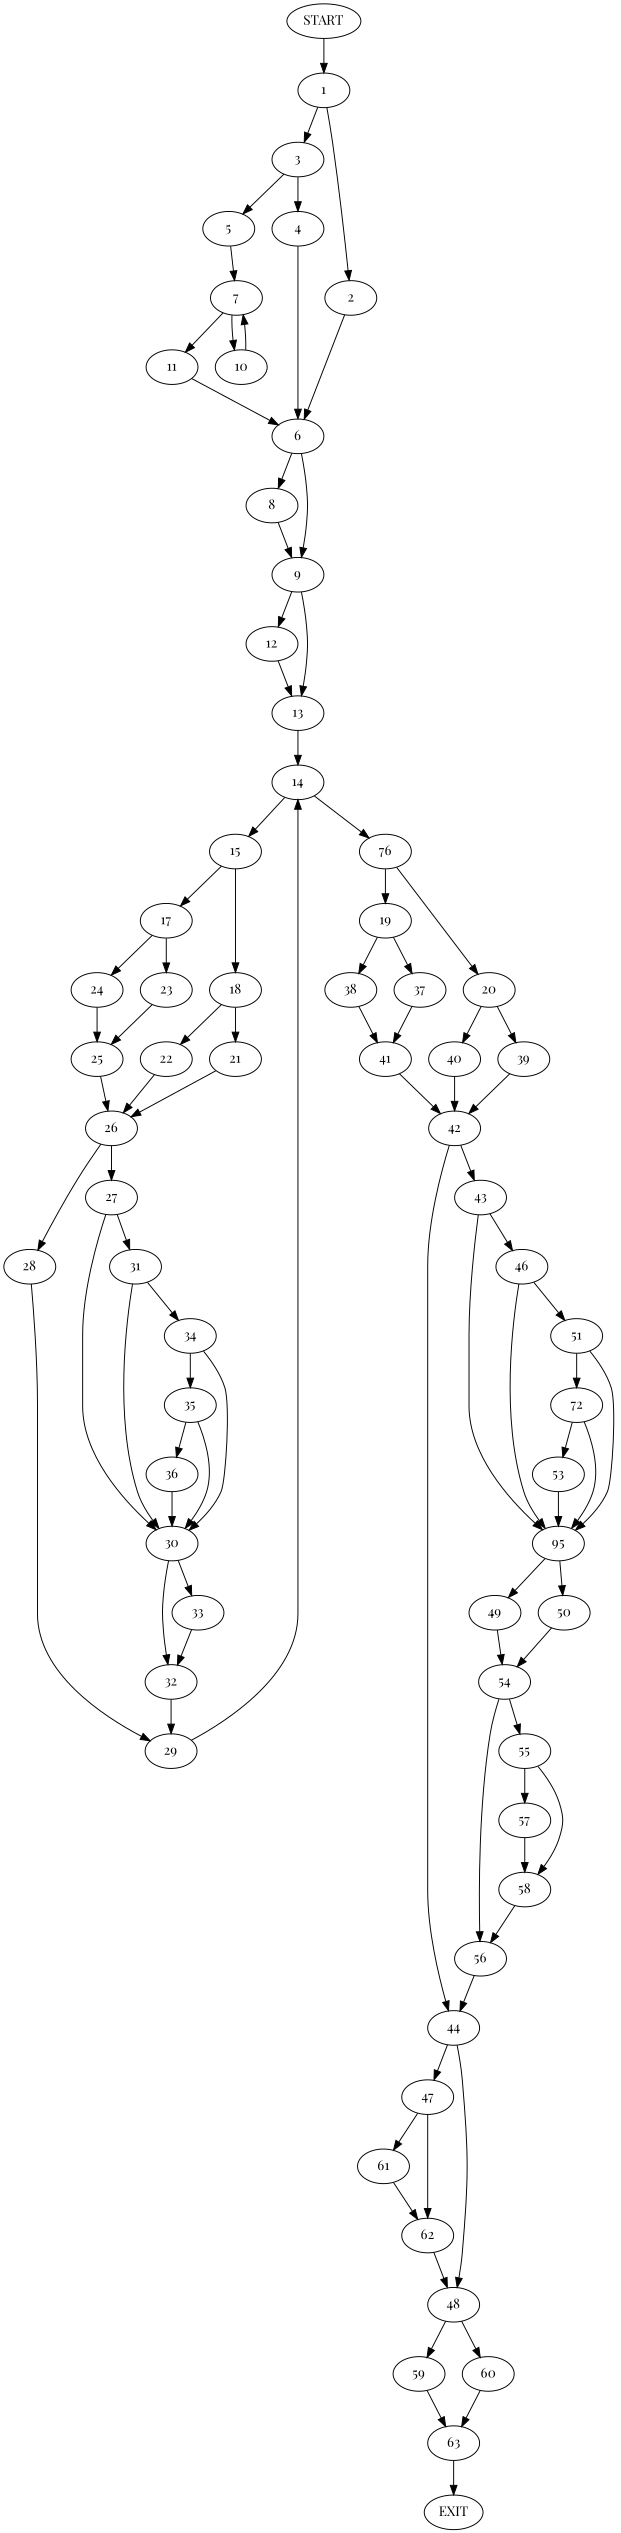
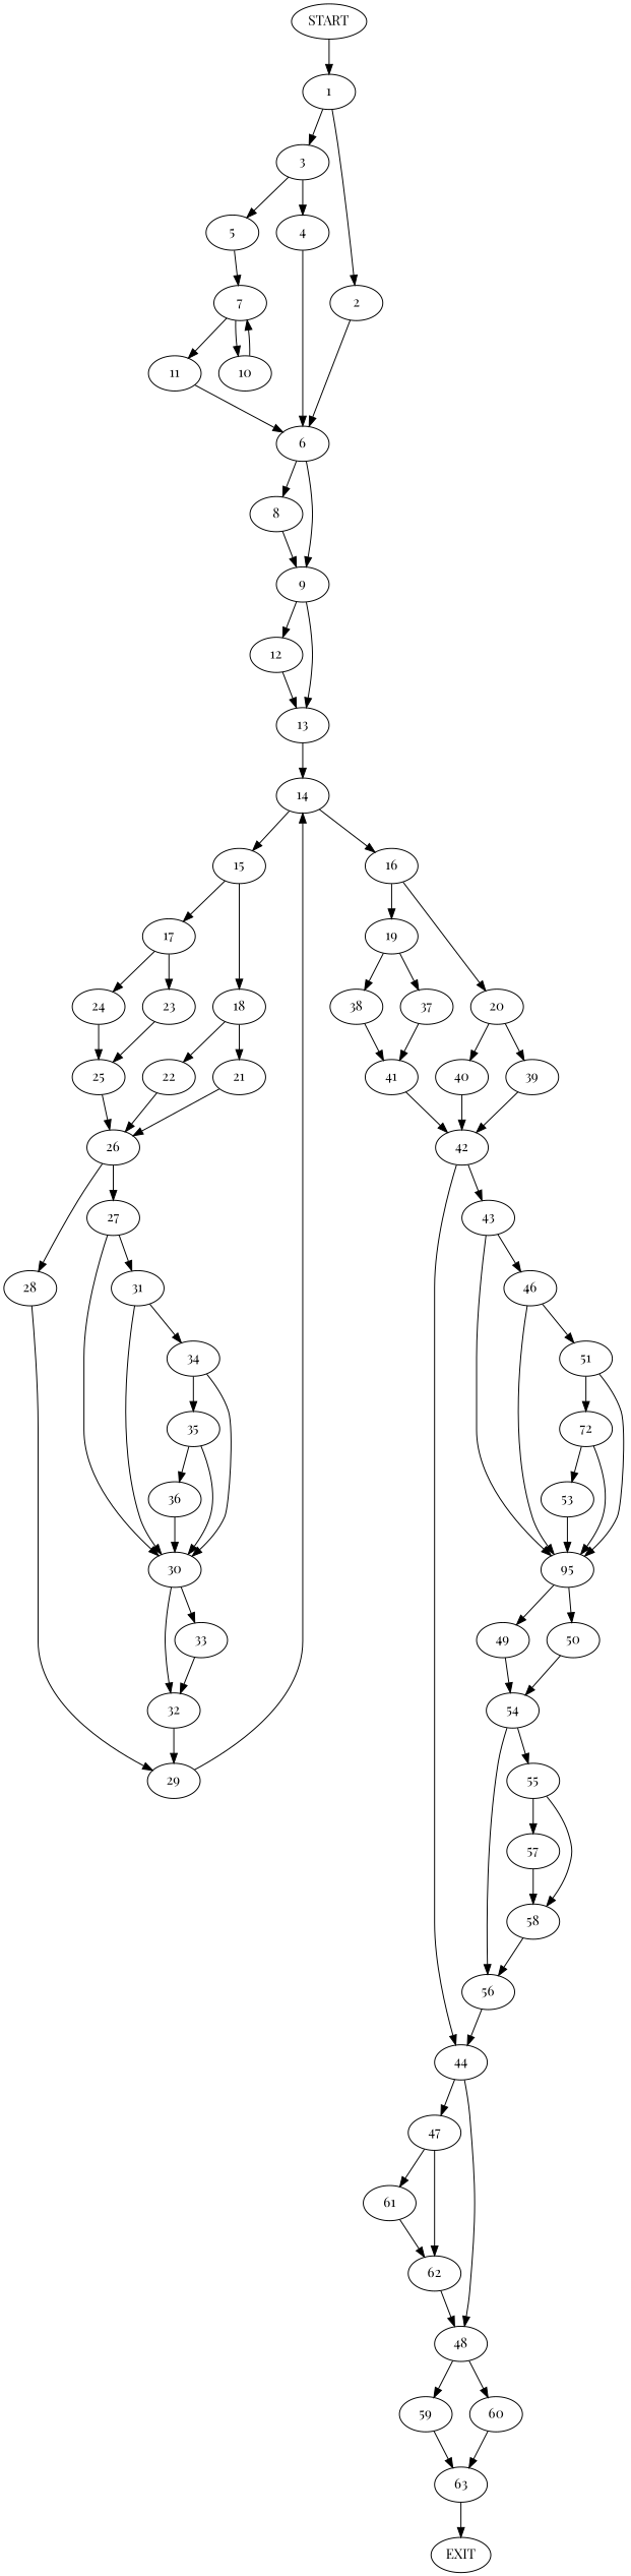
  digraph {
    fontname="Playfair Display"
    node [fontname="Playfair Display"]
    edge [fontname="Playfair Display"]
    n1 [label=START]
    1
    2
    3
    n5 [label=EXIT]
    6
    4
    5
    8
    9
    7
    10
    11
    12
    13
    14
    15
-   16 [label=76]
+   16
    17
    18
    19
    20
    23
    24
    21
    22
    37
    38
    39
    40
    25
    26
    41
    42
    27
    28
    30
    31
    29
    32
    33
    34
    35
    36
    43
    44
    n47 [label=95]
    46
    47
    48
    49
    50
    51
    61
    62
    59
    60
    54
    n59 [label=72]
    63
    55
    56
    53
    57
    58
    n1 -> 1
    1 -> 2
    1 -> 3
    2 -> 6
    3 -> 4
    3 -> 5
    6 -> 8
    6 -> 9
    4 -> 6
    5 -> 7
    8 -> 9
    9 -> 12
    9 -> 13
    7 -> 10
    7 -> 11
    10 -> 7
    11 -> 6
    12 -> 13
    13 -> 14
    14 -> 15
    14 -> 16
    15 -> 17
    15 -> 18
    16 -> 19
    16 -> 20
    17 -> 23
    17 -> 24
    18 -> 21
    18 -> 22
    19 -> 37
    19 -> 38
    20 -> 39
    20 -> 40
    23 -> 25
    24 -> 25
    21 -> 26
    22 -> 26
    37 -> 41
    38 -> 41
    39 -> 42
    40 -> 42
    25 -> 26
    26 -> 27
    26 -> 28
    41 -> 42
    42 -> 43
    42 -> 44
    27 -> 30
    27 -> 31
    28 -> 29
    30 -> 32
    30 -> 33
    31 -> 30
    31 -> 34
    29 -> 14
    32 -> 29
    33 -> 32
    34 -> 30
    34 -> 35
    35 -> 30
    35 -> 36
    36 -> 30
    43 -> n47
    43 -> 46
    44 -> 47
    44 -> 48
    n47 -> 49
    n47 -> 50
    46 -> n47
    46 -> 51
    47 -> 61
    47 -> 62
    48 -> 59
    48 -> 60
    49 -> 54
    50 -> 54
    51 -> n47
    51 -> n59
    61 -> 62
    62 -> 48
    59 -> 63
    60 -> 63
    54 -> 55
    54 -> 56
    n59 -> n47
    n59 -> 53
    63 -> n5
    55 -> 57
    55 -> 58
    56 -> 44
    53 -> n47
    57 -> 58
    58 -> 56
  }
